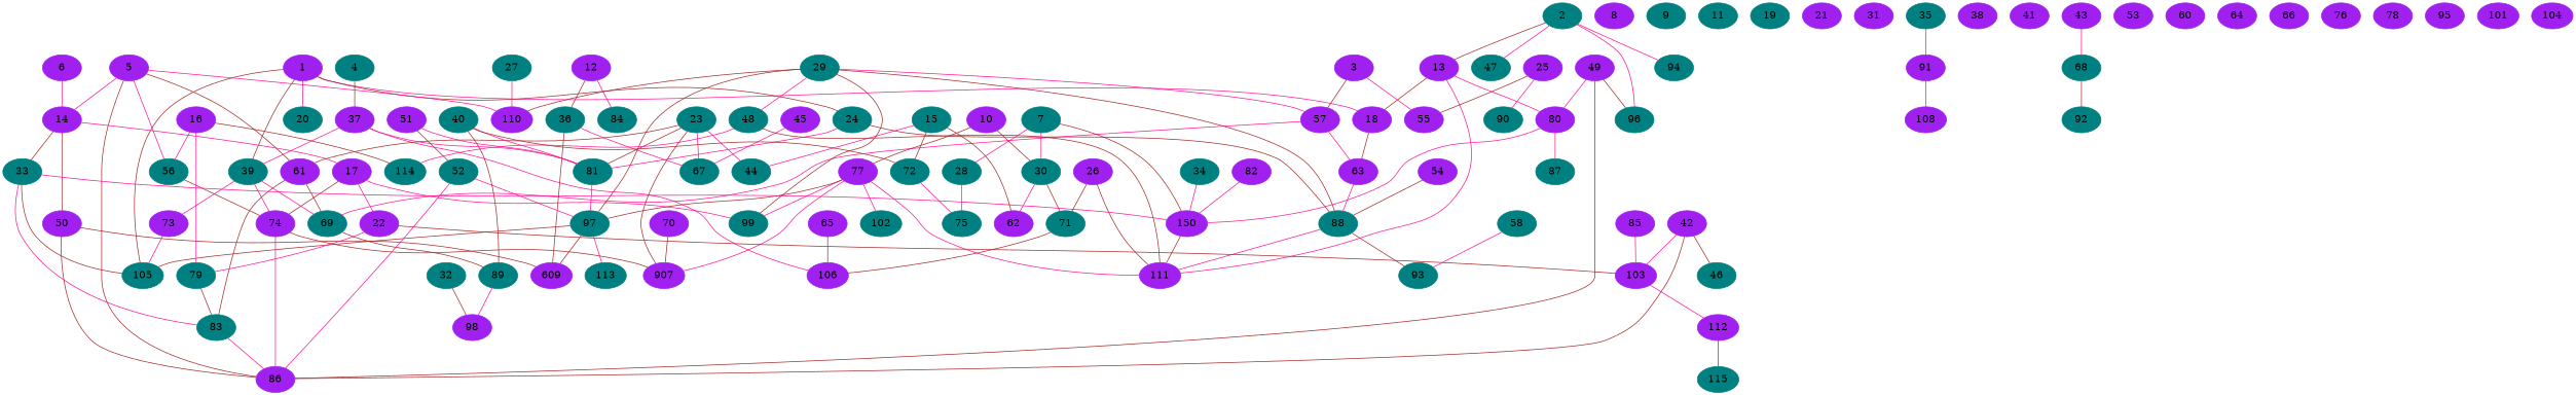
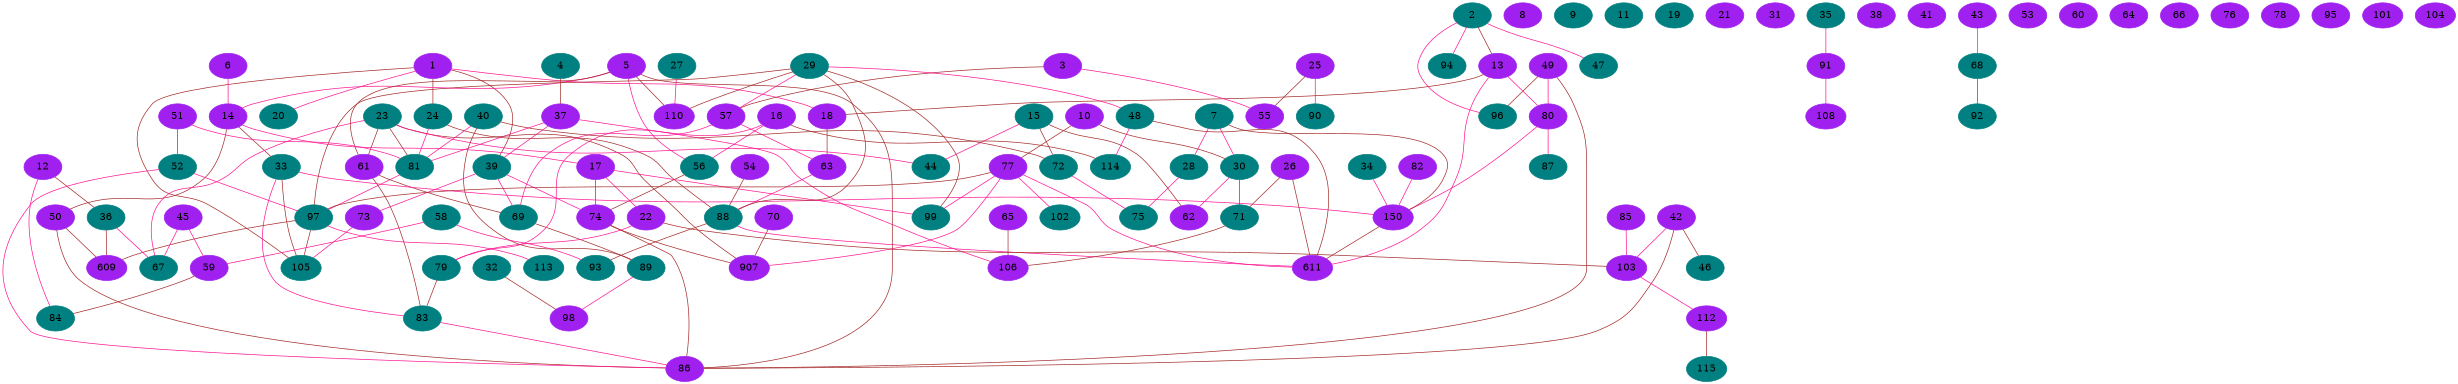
  graph {
    node [color=purple style=filled]
    edge [color=deeppink]
    1
    18
    20 [color=teal]
    24 [color=teal]
    39 [color=teal]
    105 [color=teal]
    63
    81 [color=teal]
    88 [color=teal]
    74
    69 [color=teal]
    73
    2 [color=teal]
    13
    47 [color=teal]
    94 [color=teal]
    96 [color=teal]
    80
-   111
+   111 [label=611]
    3
    55
    57
    4 [color=teal]
    37
    106
    5
    14
    56 [color=teal]
    61
    86
    110
    17
    33 [color=teal]
    50
    83 [color=teal]
    6
    7 [color=teal]
    28 [color=teal]
    30 [color=teal]
    n40 [label=150]
    75 [color=teal]
    62
    71 [color=teal]
    8
    9 [color=teal]
    10
    77
    99 [color=teal]
    n49 [label=907]
    97 [color=teal]
    102 [color=teal]
    11 [color=teal]
    36 [color=teal]
    12
    84 [color=teal]
    67 [color=teal]
    n57 [label=609]
    45
+   59
    87 [color=teal]
    22
    15 [color=teal]
    44 [color=teal]
    72 [color=teal]
    16
    79 [color=teal]
    114 [color=teal]
    103
    19 [color=teal]
    21
    112
    23 [color=teal]
    93 [color=teal]
    25
    90 [color=teal]
    26
    27 [color=teal]
    29 [color=teal]
    48 [color=teal]
    113 [color=teal]
    31
    32 [color=teal]
    98
    34 [color=teal]
    35 [color=teal]
    91
    108
    38
    89 [color=teal]
    40 [color=teal]
    41
    42
    46 [color=teal]
    68 [color=teal]
    43
    92 [color=teal]
    49
    51
    52 [color=teal]
    53
    54
    58 [color=teal]
    60
    64
    65
    66
    70
    76
    78
    82
    85
    95
    101
    115 [color=teal]
    104
    1 -- 18
    1 -- 20
    1 -- 24 [color=brown]
    1 -- 39 [color=brown]
    1 -- 105 [color=brown]
    18 -- 63 [color=brown]
    24 -- 81
    24 -- 88 [color=brown]
    39 -- 74
    39 -- 69
    39 -- 73
    63 -- 88
    81 -- 97
    88 -- 111
    88 -- 93 [color=brown]
-   74 -- 86
+   74 -- 86 [color=brown]
    74 -- n49 [color=brown]
    69 -- 89 [color=brown]
    73 -- 105
    2 -- 13 [color=brown]
    2 -- 47
    2 -- 94
    2 -- 96
    13 -- 18 [color=brown]
    13 -- 80
    13 -- 111
    80 -- n40
    80 -- 87
    3 -- 55
    3 -- 57 [color=brown]
    57 -- 63
    57 -- 69
    4 -- 37 [color=brown]
    37 -- 39
    37 -- 81
    37 -- 106
    5 -- 14
    5 -- 56
    5 -- 61 [color=brown]
    5 -- 86 [color=brown]
-   5 -- 110
+   5 -- 110 [color=brown]
    14 -- 17
    14 -- 33 [color=brown]
    14 -- 50 [color=brown]
    56 -- 74 [color=brown]
    61 -- 69 [color=brown]
    61 -- 83 [color=brown]
    17 -- 74 [color=brown]
    17 -- 99
    17 -- 22
    33 -- 105 [color=brown]
    33 -- 83
    33 -- n40
    50 -- 86 [color=brown]
    50 -- n57 [color=brown]
    83 -- 86
    6 -- 14
    7 -- 28
    7 -- 30
    7 -- n40 [color=brown]
    28 -- 75
    30 -- 62
    30 -- 71 [color=brown]
    n40 -- 111 [color=brown]
    71 -- 106 [color=brown]
    10 -- 30 [color=brown]
    10 -- 77 [color=brown]
    77 -- 111
    77 -- 99
    77 -- n49
    77 -- 97 [color=brown]
    77 -- 102
    97 -- 105 [color=brown]
    97 -- n57 [color=brown]
    97 -- 113
    36 -- 67
    36 -- n57 [color=brown]
    12 -- 36 [color=brown]
    12 -- 84
    45 -- 67
+   45 -- 59
+   59 -- 84 [color=brown]
    22 -- 79
    22 -- 103 [color=brown]
    15 -- 62 [color=brown]
    15 -- 44
    15 -- 72 [color=brown]
    72 -- 75
    16 -- 56
    16 -- 79
    16 -- 114 [color=brown]
    79 -- 83 [color=brown]
    103 -- 112
    112 -- 115 [color=brown]
    23 -- 81 [color=brown]
    23 -- 61 [color=brown]
    23 -- n49 [color=brown]
    23 -- 67
    23 -- 44
    25 -- 55 [color=brown]
    25 -- 90
    26 -- 111 [color=brown]
    26 -- 71 [color=brown]
    27 -- 110
    29 -- 88 [color=brown]
    29 -- 57
    29 -- 110 [color=brown]
    29 -- 99 [color=brown]
    29 -- 97 [color=brown]
    29 -- 48
    48 -- 111 [color=brown]
    48 -- 114
    32 -- 98 [color=brown]
    34 -- n40
    35 -- 91
    91 -- 108
    89 -- 98
    40 -- 81
    40 -- 72 [color=brown]
    40 -- 89 [color=brown]
    42 -- 86 [color=brown]
    42 -- 103
    42 -- 46 [color=brown]
    68 -- 92 [color=brown]
    43 -- 68
    49 -- 96 [color=brown]
    49 -- 80
    49 -- 86 [color=brown]
    51 -- 81
    51 -- 52 [color=brown]
    52 -- 86
    52 -- 97
    54 -- 88 [color=brown]
+   58 -- 59
    58 -- 93
    65 -- 106 [color=brown]
    70 -- n49 [color=brown]
    82 -- n40
    85 -- 103
  }
